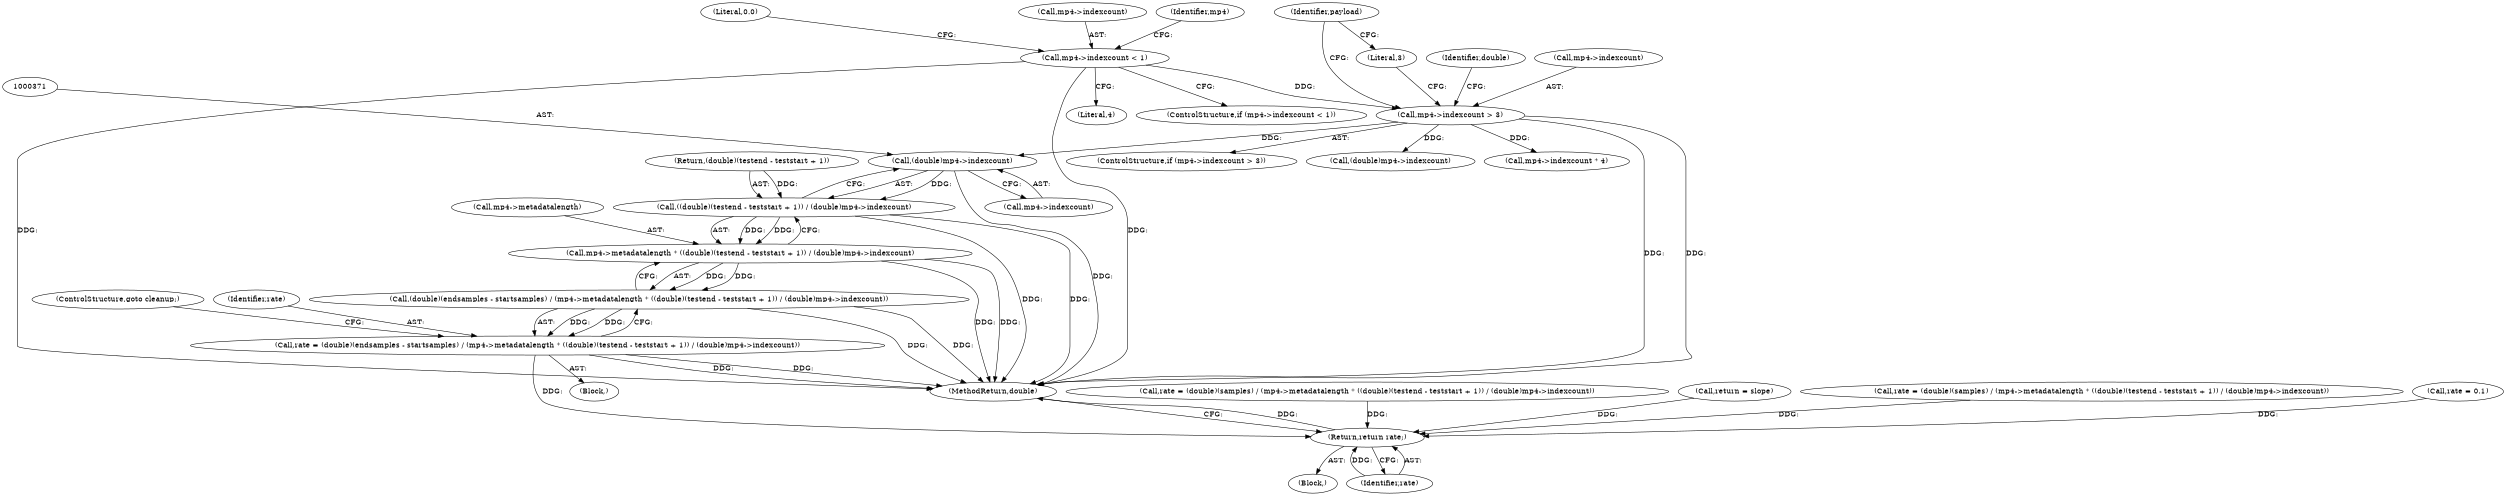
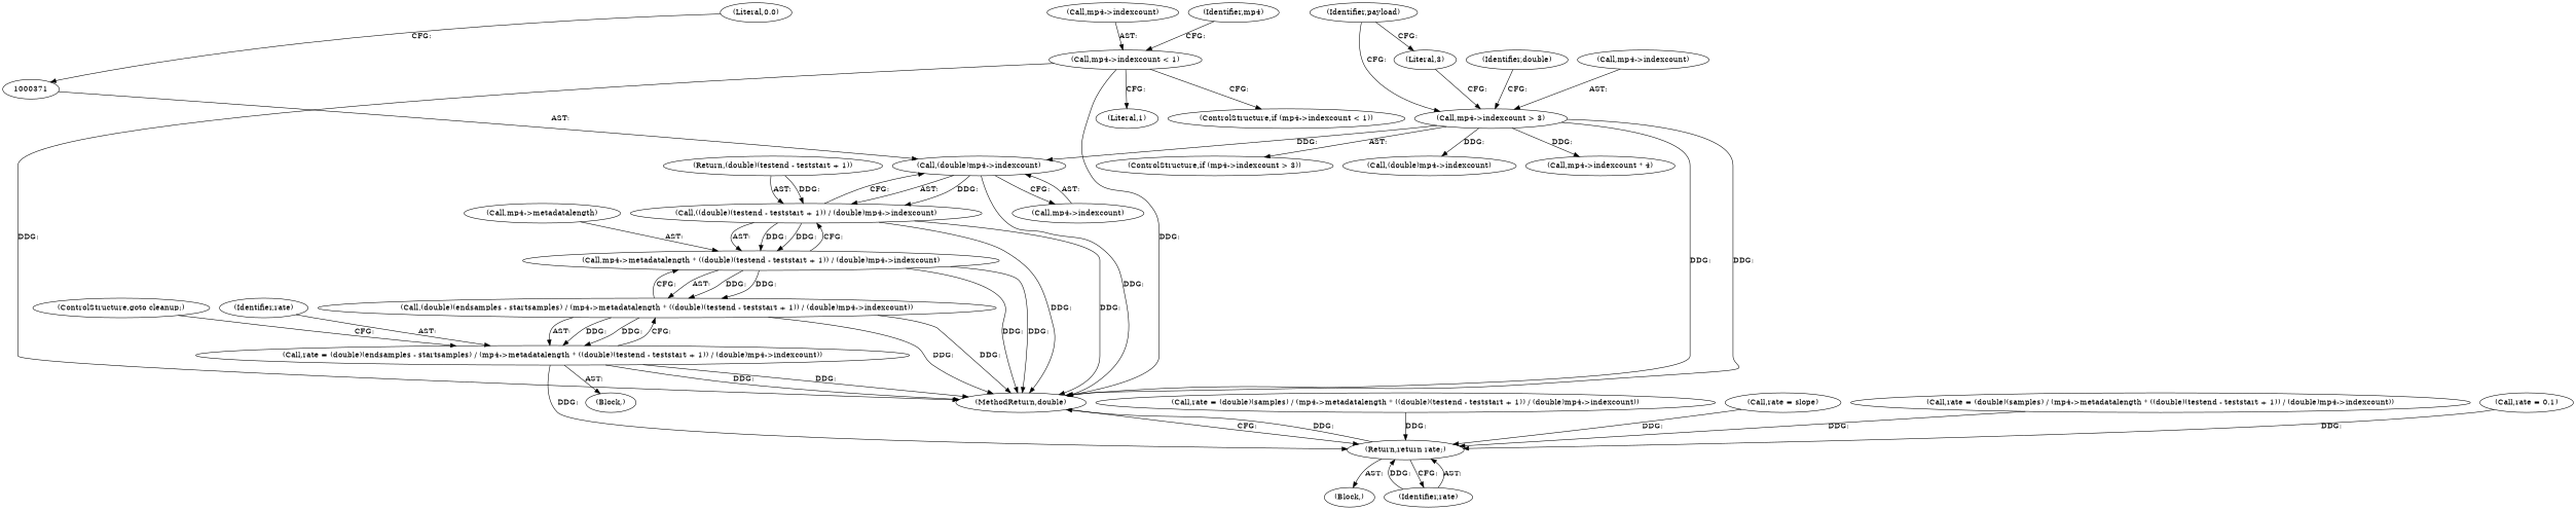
  digraph {
    n1 [label="(Call,(double)mp4->indexcount)"]
    n2 [label="(Call,((double)(testend - teststart + 1)) / (double)mp4->indexcount)"]
    n3 [label="(Call,mp4->indexcount)"]
    n4 [label="(MethodReturn,double)"]
    n5 [label="(Call,mp4->metadatalength * ((double)(testend - teststart + 1)) / (double)mp4->indexcount)"]
    n6 [label="(Return,return rate;)"]
    n7 [label="(Call,mp4->indexcount > 3)"]
    n8 [label="(ControlStructure,if (mp4->indexcount > 3))"]
    n9 [label="(Call,(double)mp4->indexcount)"]
    n10 [label="(Call,mp4->indexcount * 4)"]
    n11 [label="(Literal,3)"]
    n12 [label="(Call,mp4->indexcount < 1)"]
-   n13 [label="(Literal,4)"]
+   n13 [label="(Literal,1)"]
    n14 [label="(ControlStructure,if (mp4->indexcount < 1))"]
    n15 [label="(Call,(double)(endsamples - startsamples) / (mp4->metadatalength * ((double)(testend - teststart + 1)) / (double)mp4->indexcount))"]
    n16 [label="(Call,rate = (double)(endsamples - startsamples) / (mp4->metadatalength * ((double)(testend - teststart + 1)) / (double)mp4->indexcount))"]
    n17 [label="(Block,)"]
    n18 [label="(Block,)"]
    n19 [label="(Identifier,rate)"]
    n20 [label="(Identifier,rate)"]
    n21 [label="(Call,mp4->indexcount)"]
    n22 [label="(ControlStructure,goto cleanup;)"]
    n23 [label="(Identifier,mp4)"]
    n24 [label="(Call,rate = (double)(samples) / (mp4->metadatalength * ((double)(testend - teststart + 1)) / (double)mp4->indexcount))"]
    n25 [label="(Literal,0.0)"]
    n26 [label="(Identifier,double)"]
    n27 [label="(Identifier,payload)"]
    n28 [label="(Return,(double)(testend - teststart + 1))"]
    n29 [label="(Call,mp4->metadatalength)"]
-   n30 [label="(Call,return = slope)"]
+   n30 [label="(Call,rate = slope)"]
    n31 [label="(Call,mp4->indexcount)"]
    n32 [label="(Call,rate = (double)(samples) / (mp4->metadatalength * ((double)(testend - teststart + 1)) / (double)mp4->indexcount))"]
    n33 [label="(Call,rate = 0.1)"]
    1000371
    n1 -> n2 [label="AST: "]
    n1 -> n2 [label="DDG: "]
    n1 -> n3 [label="CFG: "]
    n1 -> n4 [label="DDG: "]
    n2 -> n1 [label="CFG: "]
    n2 -> n4 [label="DDG: "]
    n2 -> n4 [label="DDG: "]
    n2 -> n5 [label="AST: "]
    n2 -> n5 [label="DDG: "]
    n2 -> n5 [label="DDG: "]
    n3 -> n1 [label="AST: "]
    n4 -> n6 [label="CFG: "]
    n5 -> n2 [label="CFG: "]
    n5 -> n4 [label="DDG: "]
    n5 -> n4 [label="DDG: "]
    n5 -> n15 [label="AST: "]
    n5 -> n15 [label="DDG: "]
    n5 -> n15 [label="DDG: "]
    n6 -> n4 [label="DDG: "]
    n6 -> n18 [label="AST: "]
    n6 -> n19 [label="CFG: "]
    n7 -> n1 [label="DDG: "]
    n7 -> n4 [label="DDG: "]
    n7 -> n4 [label="DDG: "]
    n7 -> n8 [label="AST: "]
    n7 -> n9 [label="DDG: "]
    n7 -> n10 [label="DDG: "]
    n11 -> n7 [label="CFG: "]
    n12 -> n4 [label="DDG: "]
    n12 -> n4 [label="DDG: "]
-   n12 -> n7 [label="DDG: "]
    n12 -> n13 [label="CFG: "]
    n12 -> n14 [label="CFG: "]
    n15 -> n4 [label="DDG: "]
    n15 -> n4 [label="DDG: "]
    n15 -> n5 [label="CFG: "]
    n15 -> n16 [label="AST: "]
    n15 -> n16 [label="DDG: "]
    n15 -> n16 [label="DDG: "]
    n16 -> n4 [label="DDG: "]
    n16 -> n4 [label="DDG: "]
    n16 -> n6 [label="DDG: "]
    n16 -> n15 [label="CFG: "]
    n16 -> n17 [label="AST: "]
    n19 -> n6 [label="AST: "]
    n19 -> n6 [label="DDG: "]
    n20 -> n16 [label="AST: "]
    n21 -> n12 [label="AST: "]
    n22 -> n16 [label="CFG: "]
    n23 -> n12 [label="CFG: "]
    n24 -> n6 [label="DDG: "]
-   n25 -> n12 [label="CFG: "]
+   n25 -> 1000371 [label="CFG: "]
    n26 -> n7 [label="CFG: "]
    n27 -> n7 [label="CFG: "]
    n27 -> n11 [label="CFG: "]
    n28 -> n2 [label="AST: "]
    n28 -> n2 [label="DDG: "]
    n29 -> n5 [label="AST: "]
    n30 -> n6 [label="DDG: "]
    n31 -> n7 [label="AST: "]
    n32 -> n6 [label="DDG: "]
    n33 -> n6 [label="DDG: "]
    1000371 -> n1 [label="AST: "]
  }
